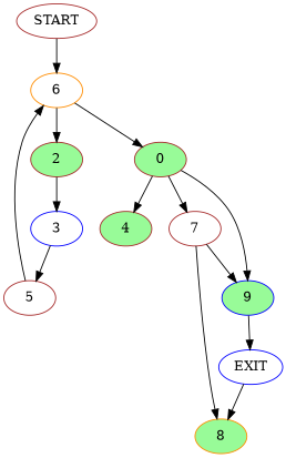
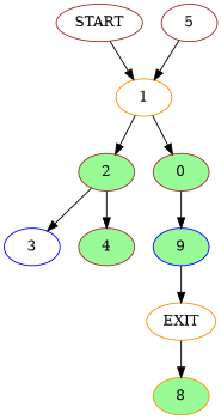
  digraph {
    node [color=brown fillcolor=white style=filled]
    n1 [label=START]
-   1 [color=darkorange label=6]
+   1 [color=darkorange]
    2 [fillcolor=palegreen]
    n4 [fillcolor=palegreen label=0]
    3 [color=blue]
    4 [fillcolor=palegreen]
-   7
    9 [color=blue fillcolor=palegreen]
    5
    8 [color=darkorange fillcolor=palegreen]
-   n11 [color=blue label=EXIT]
+   n11 [color=darkorange label=EXIT]
    n1 -> 1
    1 -> 2
    1 -> n4
    2 -> 3
-   n4 -> 4
-   n4 -> 7
+   2 -> 4
    n4 -> 9
-   3 -> 5
-   7 -> 9
-   7 -> 8
    9 -> n11
    5 -> 1
    n11 -> 8
  }
